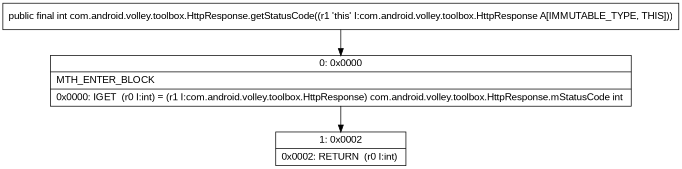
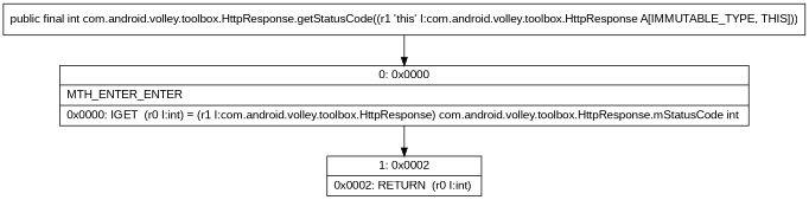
  digraph {
    fontname="Liberation Sans"
    node [shape=record fontname="Liberation Sans"]
    edge [fontname="Liberation Sans"]
-   n1 [label="{0\:\ 0x0000|MTH_ENTER_BLOCK\l|0x0000: IGET  (r0 I:int) = (r1 I:com.android.volley.toolbox.HttpResponse) com.android.volley.toolbox.HttpResponse.mStatusCode int \l}"]
+   n1 [label="{0\:\ 0x0000|MTH_ENTER_ENTER\l|0x0000: IGET  (r0 I:int) = (r1 I:com.android.volley.toolbox.HttpResponse) com.android.volley.toolbox.HttpResponse.mStatusCode int \l}"]
    n2 [label="{1\:\ 0x0002|0x0002: RETURN  (r0 I:int) \l}"]
    n3 [label="{public final int com.android.volley.toolbox.HttpResponse.getStatusCode((r1 'this' I:com.android.volley.toolbox.HttpResponse A[IMMUTABLE_TYPE, THIS])) }"]
    n1 -> n2
    n3 -> n1
  }
